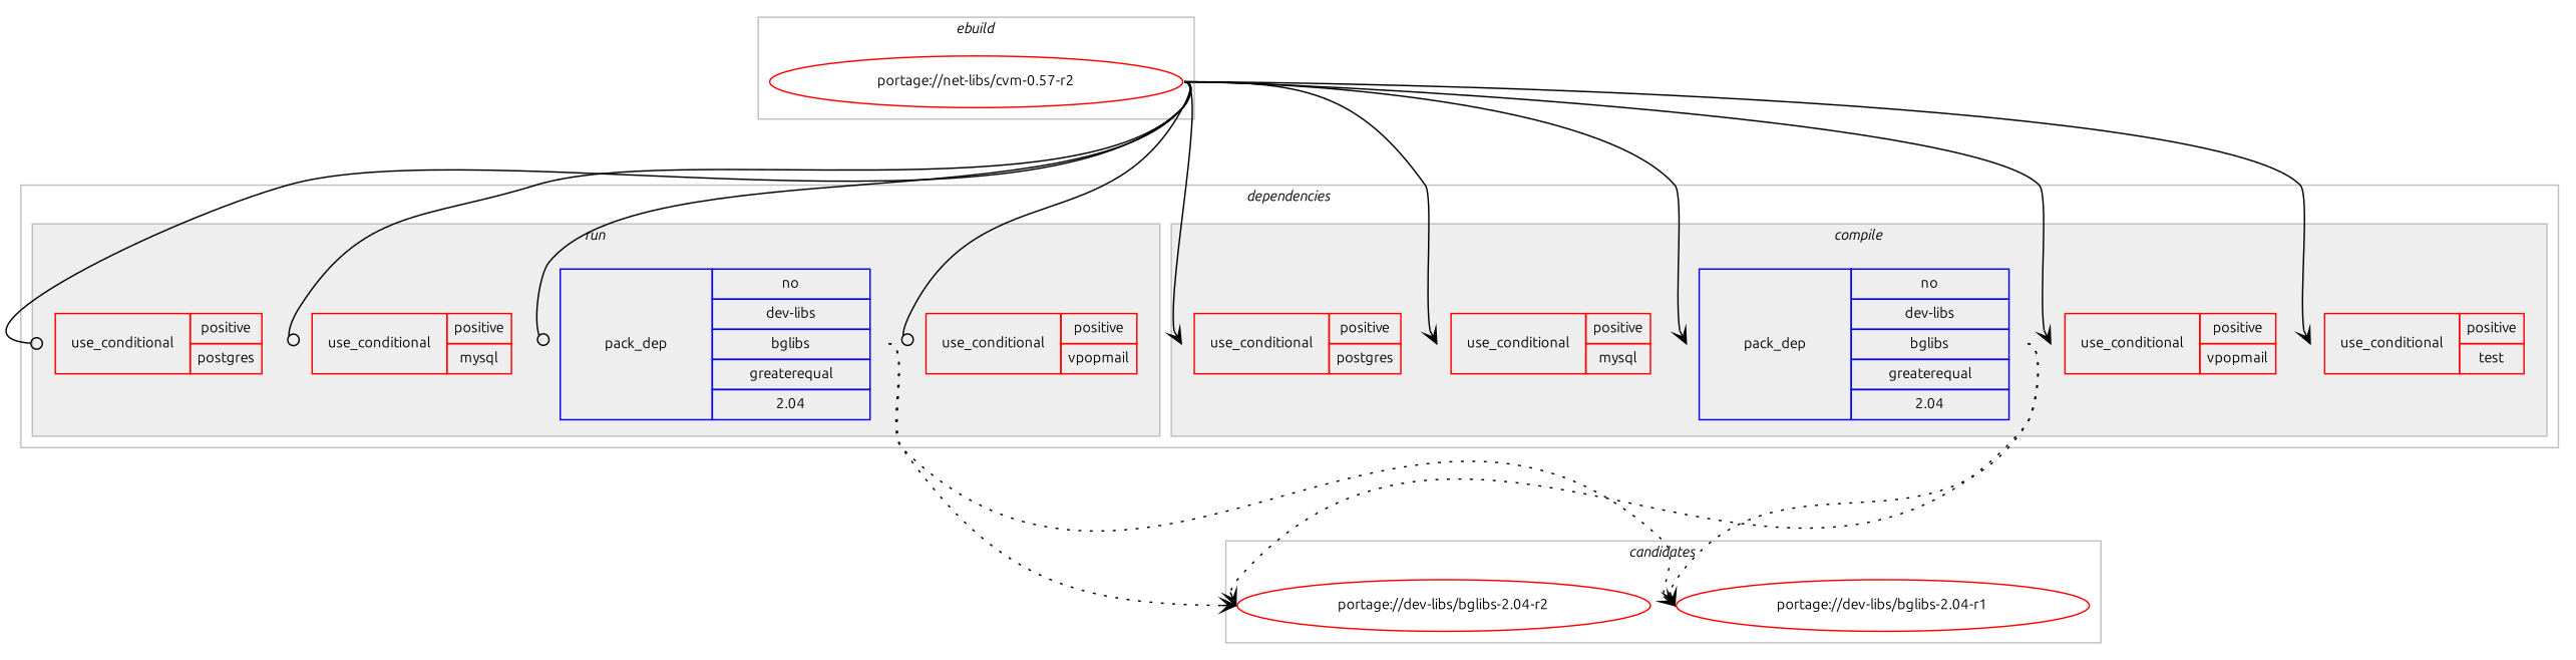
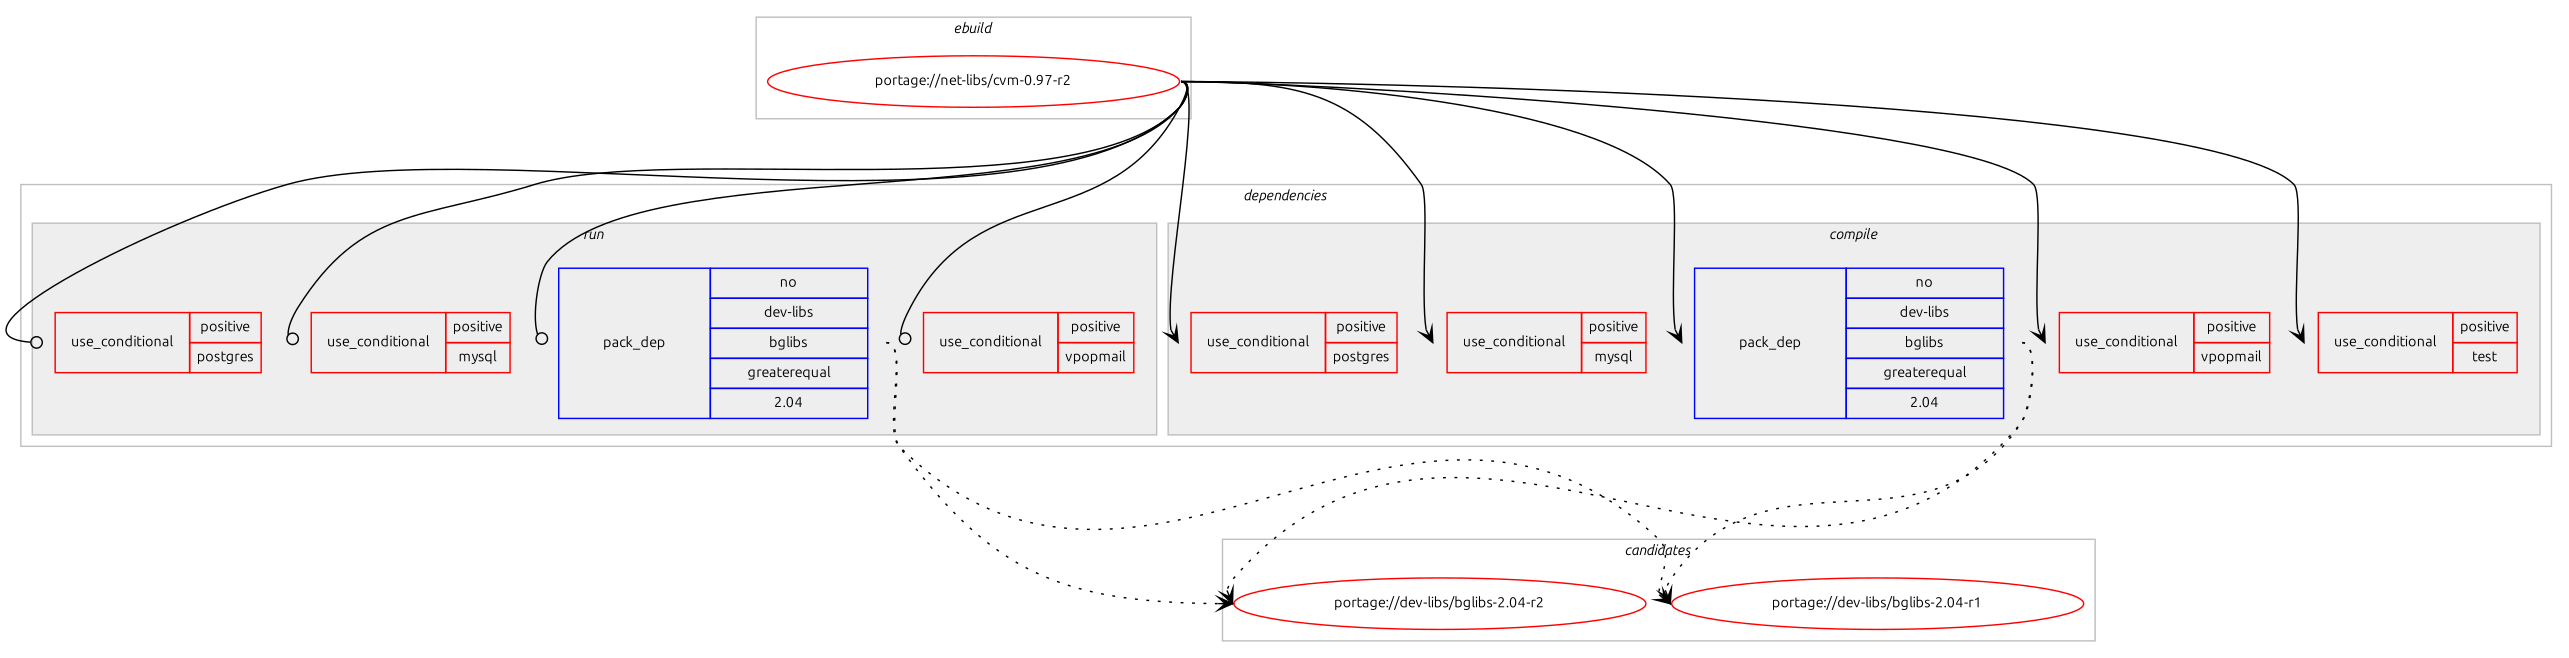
  digraph {
    compound=true
    concentrate=true
    fontname=Ubuntu
    fontsize=10
    newrank=true
    rankdir=TB
    ranksep=1.5
    node [color=red fontname=Ubuntu fontsize=10 shape=none]
    edge [arrowhead=vee headport=w style=solid tailport=e weight=20 fontname=Ubuntu]
-   n1 [label="portage://net-libs/cvm-0.57-r2" width=4 shape=""]
+   n1 [label="portage://net-libs/cvm-0.97-r2" width=4 shape=""]
    n2 [label=<<TABLE BORDER="0" CELLBORDER="1" CELLSPACING="0" CELLPADDING="4"><TR><TD ROWSPAN="3" CELLPADDING="10">use_conditional</TD></TR><TR><TD>positive</TD></TR><TR><TD>mysql</TD></TR></TABLE>>]
    n3 [label=<<TABLE BORDER="0" CELLBORDER="1" CELLSPACING="0" CELLPADDING="4"><TR><TD ROWSPAN="3" CELLPADDING="10">use_conditional</TD></TR><TR><TD>positive</TD></TR><TR><TD>postgres</TD></TR></TABLE>>]
    n4 [label=<<TABLE BORDER="0" CELLBORDER="1" CELLSPACING="0" CELLPADDING="4"><TR><TD ROWSPAN="3" CELLPADDING="10">use_conditional</TD></TR><TR><TD>positive</TD></TR><TR><TD>test</TD></TR></TABLE>>]
    n5 [label=<<TABLE BORDER="0" CELLBORDER="1" CELLSPACING="0" CELLPADDING="4"><TR><TD ROWSPAN="3" CELLPADDING="10">use_conditional</TD></TR><TR><TD>positive</TD></TR><TR><TD>vpopmail</TD></TR></TABLE>>]
    n6 [color=blue label=<<TABLE BORDER="0" CELLBORDER="1" CELLSPACING="0" CELLPADDING="4" WIDTH="220"><TR><TD ROWSPAN="6" CELLPADDING="30">pack_dep</TD></TR><TR><TD WIDTH="110">no</TD></TR><TR><TD>dev-libs</TD></TR><TR><TD>bglibs</TD></TR><TR><TD>greaterequal</TD></TR><TR><TD>2.04</TD></TR></TABLE>>]
    n7 [label=<<TABLE BORDER="0" CELLBORDER="1" CELLSPACING="0" CELLPADDING="4"><TR><TD ROWSPAN="3" CELLPADDING="10">use_conditional</TD></TR><TR><TD>positive</TD></TR><TR><TD>mysql</TD></TR></TABLE>>]
    n8 [label=<<TABLE BORDER="0" CELLBORDER="1" CELLSPACING="0" CELLPADDING="4"><TR><TD ROWSPAN="3" CELLPADDING="10">use_conditional</TD></TR><TR><TD>positive</TD></TR><TR><TD>postgres</TD></TR></TABLE>>]
    n9 [label=<<TABLE BORDER="0" CELLBORDER="1" CELLSPACING="0" CELLPADDING="4"><TR><TD ROWSPAN="3" CELLPADDING="10">use_conditional</TD></TR><TR><TD>positive</TD></TR><TR><TD>vpopmail</TD></TR></TABLE>>]
    n10 [color=blue label=<<TABLE BORDER="0" CELLBORDER="1" CELLSPACING="0" CELLPADDING="4" WIDTH="220"><TR><TD ROWSPAN="6" CELLPADDING="30">pack_dep</TD></TR><TR><TD WIDTH="110">no</TD></TR><TR><TD>dev-libs</TD></TR><TR><TD>bglibs</TD></TR><TR><TD>greaterequal</TD></TR><TR><TD>2.04</TD></TR></TABLE>>]
    n11 [label="portage://dev-libs/bglibs-2.04-r1" width=4 shape=""]
    n12 [label="portage://dev-libs/bglibs-2.04-r2" width=4 shape=""]
    subgraph cluster_1 {
      color=gray
      label=<<i>ebuild</i>>
      rank=same
      n1
    }
    subgraph cluster_2 {
      color=gray
      label=<<i>dependencies</i>>
      subgraph cluster_3 {
        color=gray
        fillcolor="#eeeeee"
        label=<<i>compile</i>>
        style=filled
        subgraph sub_4 {
          color=gray
          fillcolor="#eeeeee"
          label=<<i>compile</i>>
          style=filled
          n2
        }
        subgraph sub_5 {
          color=gray
          fillcolor="#eeeeee"
          label=<<i>compile</i>>
          style=filled
          n3
        }
        subgraph sub_6 {
          color=gray
          fillcolor="#eeeeee"
          label=<<i>compile</i>>
          style=filled
          n4
        }
        subgraph sub_7 {
          color=gray
          fillcolor="#eeeeee"
          label=<<i>compile</i>>
          style=filled
          n5
        }
        subgraph sub_8 {
          color=gray
          fillcolor="#eeeeee"
          label=<<i>compile</i>>
          style=filled
          n6
        }
      }
      subgraph cluster_9 {
        color=gray
        fillcolor="#eeeeee"
        label=<<i>compile and run</i>>
        style=filled
      }
      subgraph cluster_10 {
        color=gray
        fillcolor="#eeeeee"
        label=<<i>run</i>>
        style=filled
        subgraph sub_11 {
          color=gray
          fillcolor="#eeeeee"
          label=<<i>run</i>>
          style=filled
          n7
        }
        subgraph sub_12 {
          color=gray
          fillcolor="#eeeeee"
          label=<<i>run</i>>
          style=filled
          n8
        }
        subgraph sub_13 {
          color=gray
          fillcolor="#eeeeee"
          label=<<i>run</i>>
          style=filled
          n9
        }
        subgraph sub_14 {
          color=gray
          fillcolor="#eeeeee"
          label=<<i>run</i>>
          style=filled
          n10
        }
      }
    }
    subgraph cluster_15 {
      color=gray
      label=<<i>candidates</i>>
      rank=same
      subgraph sub_16 {
        color=black
        label=<<i>candidates</i>>
        nodesep=1
        rank=same
        n11
        n12
      }
      subgraph sub_17 {
        color=black
        label=<<i>candidates</i>>
        nodesep=1
        rank=same
        n11
        n12
      }
    }
    n1 -> n2
    n1 -> n3
    n1 -> n4
    n1 -> n5
    n1 -> n6
    n1 -> n7 [arrowhead=odot]
    n1 -> n8 [arrowhead=odot]
    n1 -> n9 [arrowhead=odot]
    n1 -> n10 [arrowhead=odot]
    n6 -> n11 [style=dotted weight=100]
    n6 -> n12 [style=dotted weight=100]
    n10 -> n11 [style=dotted weight=100]
    n10 -> n12 [style=dotted weight=100]
  }
